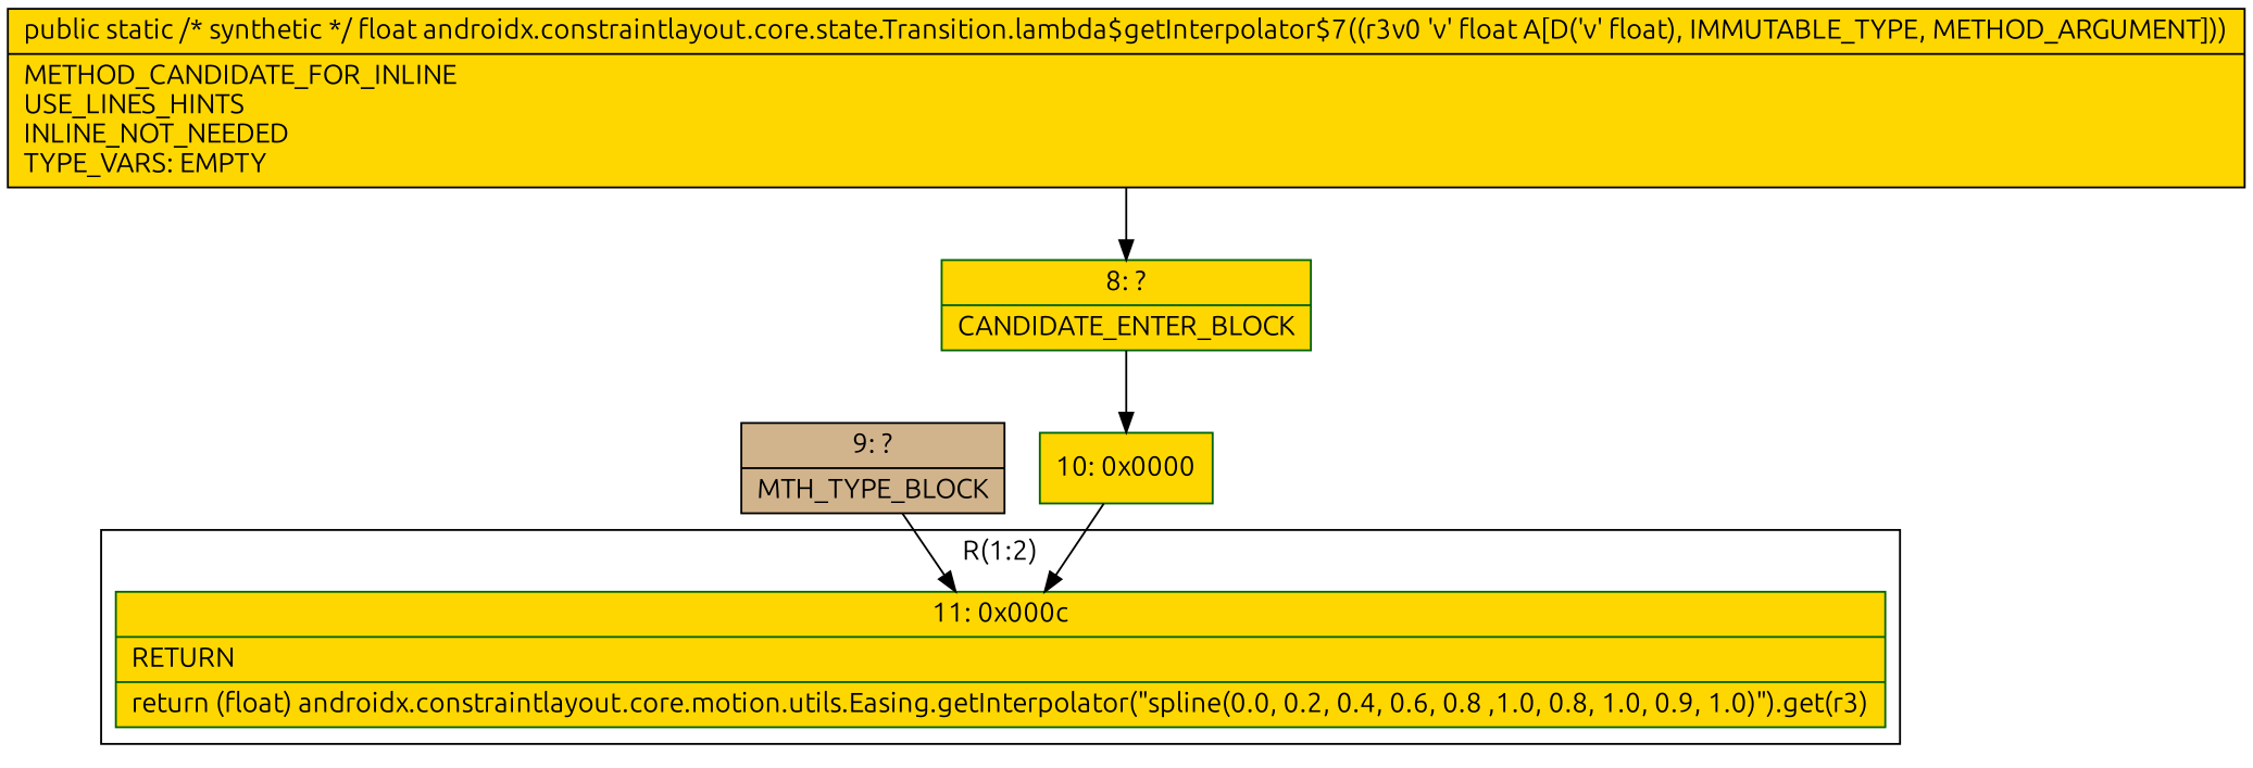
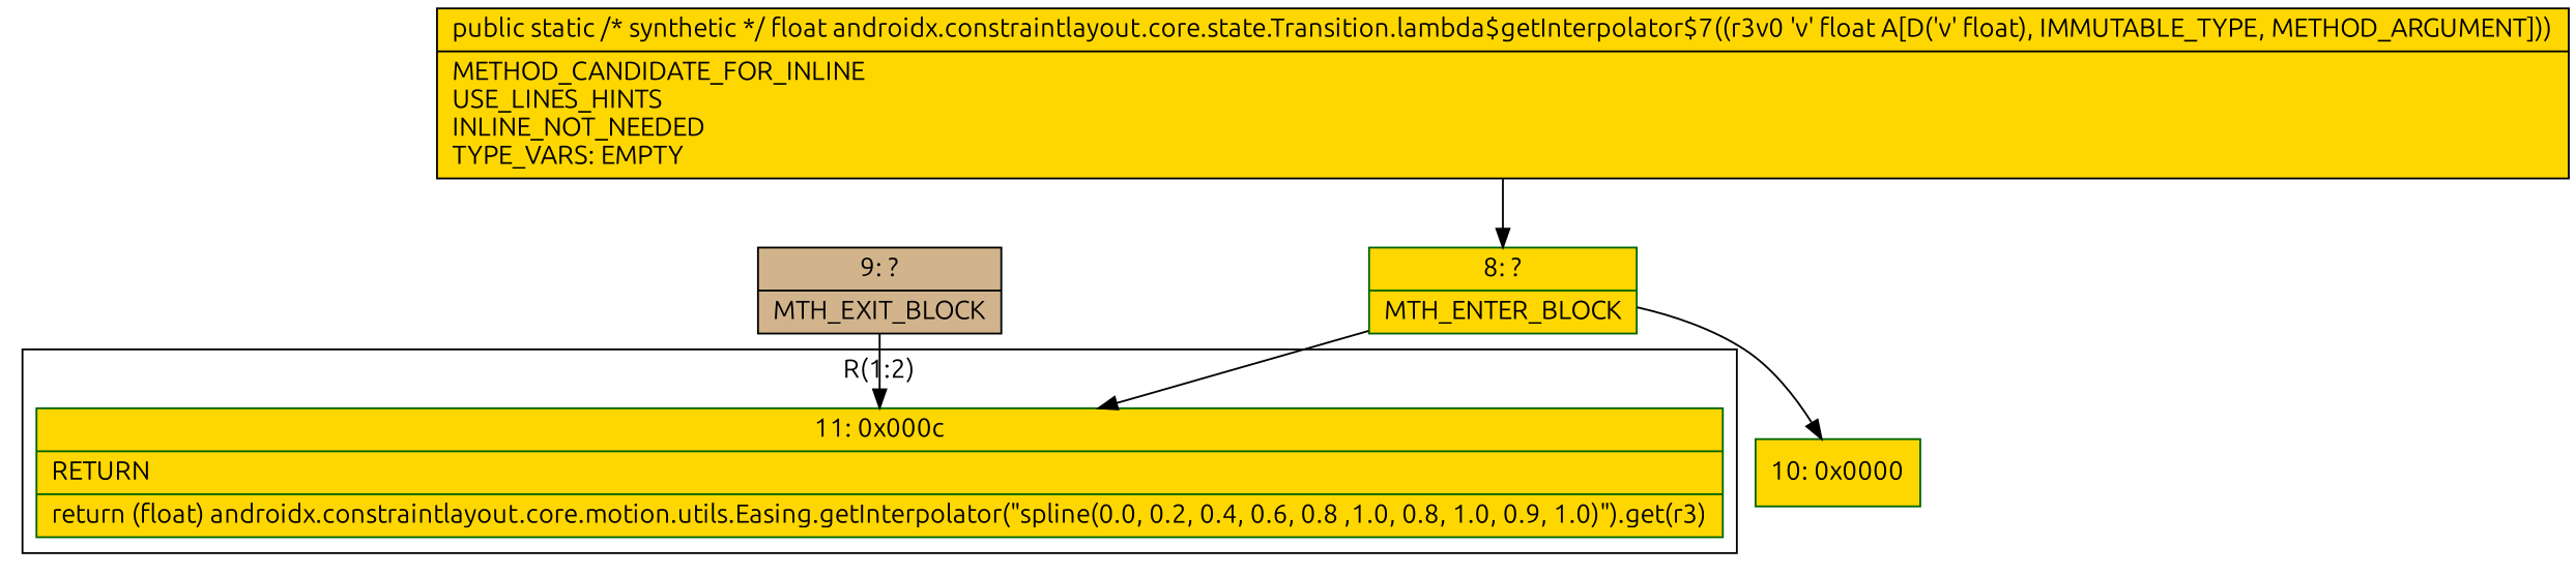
  digraph {
    fontname=Ubuntu
    node [color=darkgreen fillcolor=gold fontname=Ubuntu shape=record style=filled]
    edge [fontname=Ubuntu]
    n1 [label="{11\:\ 0x000c|RETURN\l|return (float) androidx.constraintlayout.core.motion.utils.Easing.getInterpolator(\"spline(0.0, 0.2, 0.4, 0.6, 0.8 ,1.0, 0.8, 1.0, 0.9, 1.0)\").get(r3)\l}"]
-   n2 [color=black fillcolor=tan label="{9\:\ ?|MTH_TYPE_BLOCK\l}"]
-   n3 [label="{8\:\ ?|CANDIDATE_ENTER_BLOCK\l}"]
+   n2 [color=black fillcolor=tan label="{9\:\ ?|MTH_EXIT_BLOCK\l}"]
+   n3 [label="{8\:\ ?|MTH_ENTER_BLOCK\l}"]
    n4 [label="{10\:\ 0x0000}"]
    n5 [color=black label="{public static \/* synthetic *\/ float androidx.constraintlayout.core.state.Transition.lambda$getInterpolator$7((r3v0 'v' float A[D('v' float), IMMUTABLE_TYPE, METHOD_ARGUMENT]))  | METHOD_CANDIDATE_FOR_INLINE\lUSE_LINES_HINTS\lINLINE_NOT_NEEDED\lTYPE_VARS: EMPTY\l}"]
    subgraph cluster_1 {
      label="R(1:2)"
      n1
    }
    n2 -> n1
    n3 -> n4
-   n4 -> n1
+   n3 -> n1
    n5 -> n3
  }
